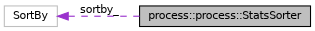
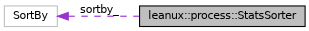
  digraph {
    rankdir=LR
    node [fontname=Helvetica fontsize=10 shape=record]
-   n1 [color=black fillcolor=grey75 fontcolor=black height=0.2 label="process::process::StatsSorter" style=filled width=0.4]
+   n1 [color=black fillcolor=grey75 fontcolor=black height=0.2 label="leanux::process::StatsSorter" style=filled width=0.4]
    n2 [color=grey75 height=0.2 label=SortBy width=0.4]
    n2 -> n1 [color=darkorchid3 dir=back fontname=Helvetica fontsize=10 label=" sortby_" labelfontname=Helvetica labelfontsize=10 style=dashed]
  }
